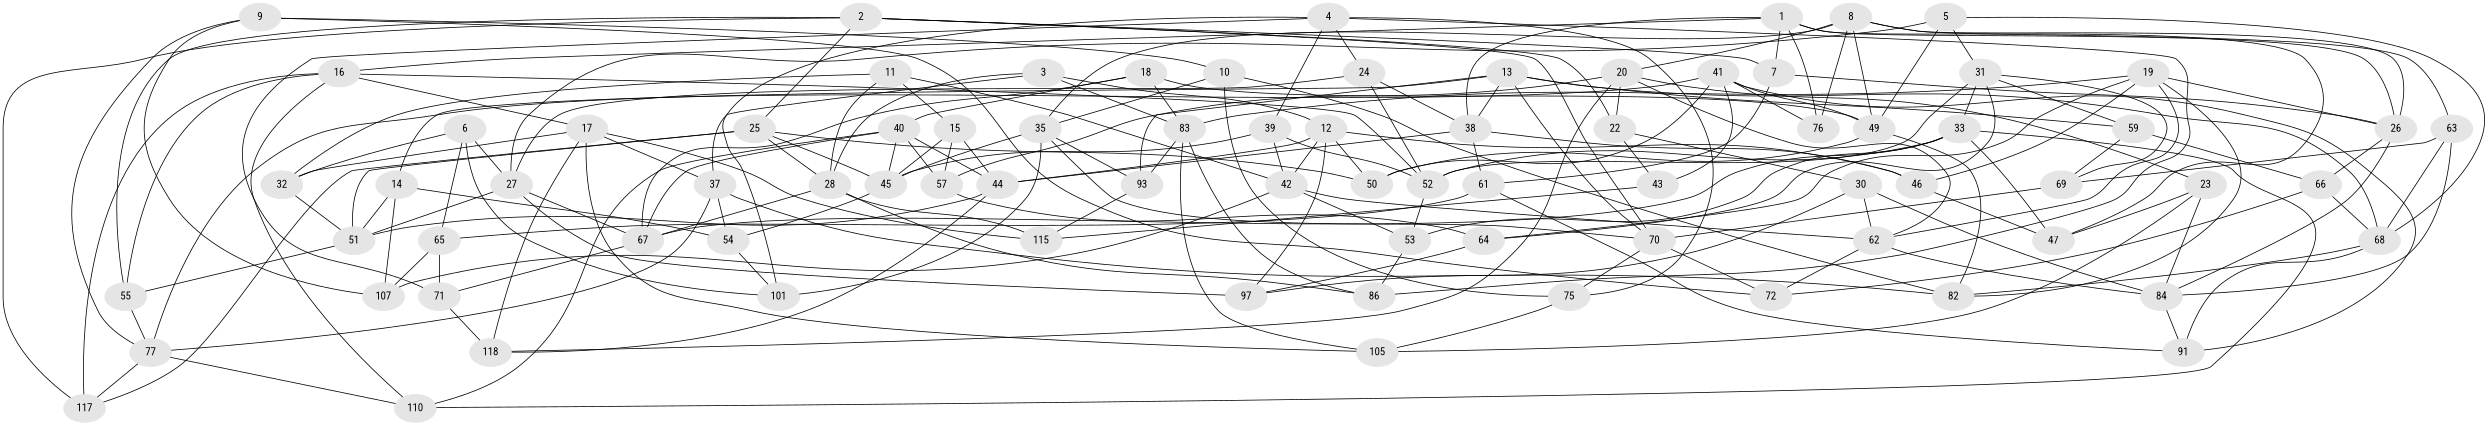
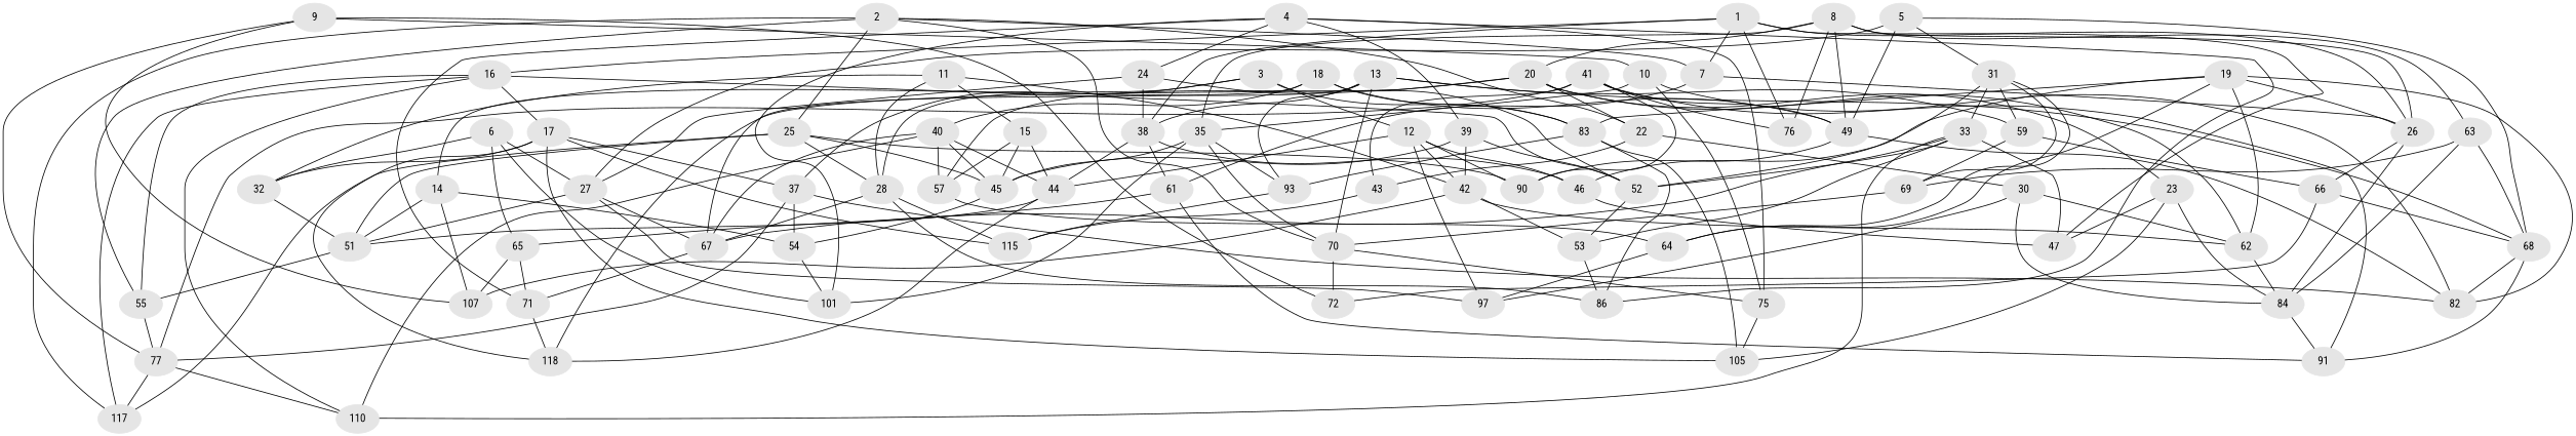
  graph {
    fontname="Roboto Condensed"
    node [color=gray90 fontname="Roboto Condensed" style=filled]
    edge [fontname="Roboto Condensed"]
    1 [super="+90"]
    7
    16 [super="+34"]
    26 [super="+104"]
    38 [super="+109"]
    47
    76
    61
    55
    117
    17 [super="+94"]
    52 [super="+89"]
    110
    84 [super="+99"]
    66
    44 [super="+108"]
    46
    2 [super="+21"]
    22
    25 [super="+36"]
    70 [super="+106"]
    30
    43
    28 [super="+88"]
-   50
+   50 [label=90]
    51 [super="+56"]
    45 [super="+78"]
    77 [super="+79"]
    75
    72
    12 [super="+112"]
    42 [super="+113"]
    97
    3
    37 [super="+98"]
    83 [super="+111"]
    86
    115
    67 [super="+85"]
    82 [super="+96"]
    54
    93
    105
    4 [super="+74"]
    24 [super="+29"]
    39
    71
    101
    27 [super="+60"]
    118
    5
    31 [super="+100"]
    49 [super="+114"]
    68 [super="+95"]
    59
    64
    33 [super="+73"]
    69
    91
    6
    32
    65
    107
    8 [super="+87"]
    20 [super="+116"]
    35 [super="+102"]
    63
    57
    62 [super="+81"]
    23
    9
    10
    11
    15
    53
    13 [super="+103"]
    14
    40 [super="+92"]
    18
    19 [super="+80"]
    41 [super="+48"]
    1 -- 7
    1 -- 16
    1 -- 26
    1 -- 38
    1 -- 47
    1 -- 76
    7 -- 26
    7 -- 61
    16 -- 55
    16 -- 117
    16 -- 17
    16 -- 52
    16 -- 110
    26 -- 84
    26 -- 66
    38 -- 61
    38 -- 44
    38 -- 46
    61 -- 91
    61 -- 65
    55 -- 77
    17 -- 37
    17 -- 115
    17 -- 105
    17 -- 118
    17 -- 32
    52 -- 53
    84 -- 91
    66 -- 72
    66 -- 68
    44 -- 51
    44 -- 118
    46 -- 47
    2 -- 7
    2 -- 55
    2 -- 117
    2 -- 22
    2 -- 25
    2 -- 70
    22 -- 30
    22 -- 43
    25 -- 117
    25 -- 28
    25 -- 50
    25 -- 51
    25 -- 45
    70 -- 75
    70 -- 72
    30 -- 84
    30 -- 97
    30 -- 62
    43 -- 115
    28 -- 86
    28 -- 115
    28 -- 67
    51 -- 55
    45 -- 54
    77 -- 117
    77 -- 110
    75 -- 105
    12 -- 44
    12 -- 46
    12 -- 50
    12 -- 42
    12 -- 97
    42 -- 107
    42 -- 62
    42 -- 53
    3 -- 28
    3 -- 12
    3 -- 37
    3 -- 83
    37 -- 77
    37 -- 82 [weight=2]
    37 -- 54
    83 -- 86
    83 -- 93
    83 -- 105
    67 -- 71
    54 -- 101
    93 -- 115
    4 -- 75
    4 -- 86
    4 -- 24
    4 -- 39
    4 -- 71
    4 -- 101
    24 -- 38
    24 -- 52
    24 -- 27
    39 -- 52
    39 -- 45
    39 -- 42
    71 -- 118
    27 -- 51
    27 -- 97
    27 -- 67
    5 -- 27
    5 -- 31
    5 -- 49
    5 -- 68
    31 -- 52
    31 -- 59
    31 -- 64
    31 -- 33
    31 -- 69
    49 -- 50
    49 -- 82
    68 -- 82
    68 -- 91
    59 -- 66
    59 -- 69
    64 -- 97
    33 -- 47
    33 -- 52
    33 -- 110
    33 -- 67
    33 -- 53
    69 -- 70
    6 -- 101
    6 -- 27
    6 -- 32
    6 -- 65
    32 -- 51
    65 -- 71
    65 -- 107
    8 -- 26
    8 -- 76
    8 -- 49
    8 -- 20
    8 -- 35
    8 -- 63
    20 -- 22
    20 -- 118
    20 -- 57
    20 -- 62
    20 -- 23
    35 -- 70
    35 -- 45
    35 -- 93
    35 -- 101
    63 -- 84
    63 -- 68
    63 -- 69
    57 -- 64
    62 -- 84
-   62 -- 72
    23 -- 47
    23 -- 84
    23 -- 105
    9 -- 77
    9 -- 72
    9 -- 107
    9 -- 10
    10 -- 75
    10 -- 82
    10 -- 35
    11 -- 28
    11 -- 42
    11 -- 32
    11 -- 15
    15 -- 44
    15 -- 45
    15 -- 57
    53 -- 86
    13 -- 38
    13 -- 70
    13 -- 93
    13 -- 68
    13 -- 59
    13 -- 14
    14 -- 51
    14 -- 54
    14 -- 107
    40 -- 110
    40 -- 44
    40 -- 45
    40 -- 67
    40 -- 57
    18 -- 83
    18 -- 67
    18 -- 49
    18 -- 40
    19 -- 26
    19 -- 46
    19 -- 83
    19 -- 82
    19 -- 64
    19 -- 62
    41 -- 76
    41 -- 43
    41 -- 50
    41 -- 77
    41 -- 49
    41 -- 91
  }
